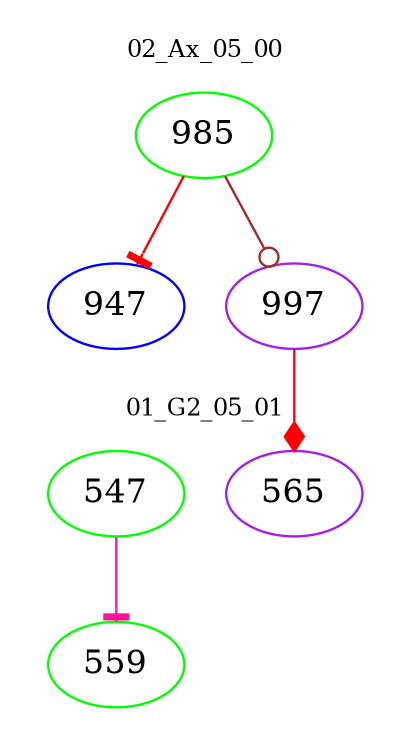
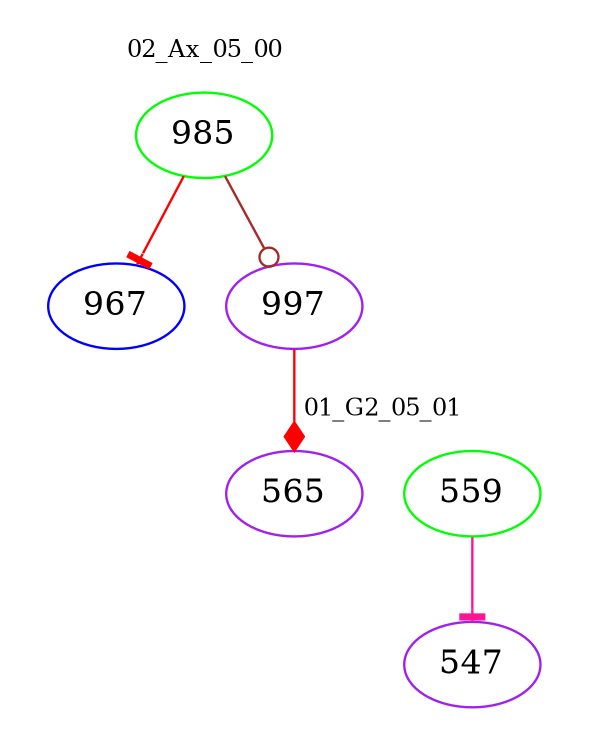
  digraph {
    node [color=purple]
    edge [arrowhead=tee color=red]
    n1 [color=green label=985]
-   n2 [color=blue label=947]
+   n2 [color=blue label=967]
    n3 [label=997]
    n4 [color=green label=559]
    n5 [label=565]
-   n6 [color=green label=547]
+   n6 [label=547]
    subgraph cluster_1 {
      color=white
      fontsize=10
      label="02_Ax_05_00"
      n1
      n2
      n3
    }
    subgraph cluster_2 {
      color=white
      fontsize=10
      label="01_G2_05_01"
      n4
      n5
      n6
    }
    n1 -> n2
    n1 -> n3 [arrowhead=odot color=brown]
    n3 -> n5 [arrowhead=diamond]
-   n6 -> n4 [color=deeppink]
+   n4 -> n6 [color=deeppink]
  }
